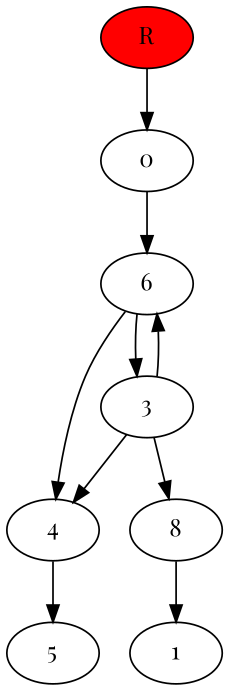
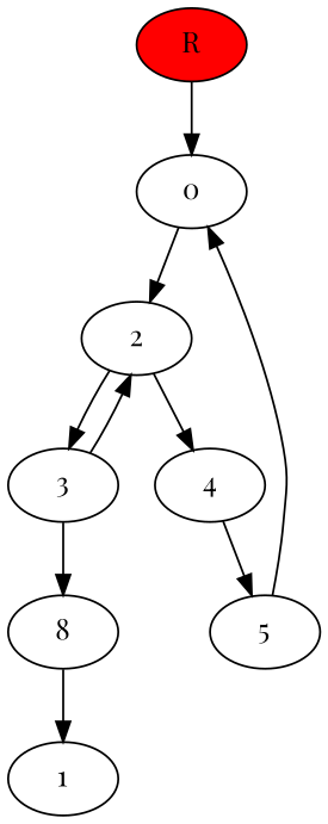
  digraph {
    fontname="Playfair Display"
    node [fontname="Playfair Display"]
    edge [fontname="Playfair Display"]
    n1 [label=0]
-   6
+   6 [label=2]
    3
    4
    8
    5
    1
    R [fillcolor="#ff0000" style=filled]
    n1 -> 6
    6 -> 3
    6 -> 4
    3 -> 6
-   3 -> 4
    3 -> 8
    4 -> 5
    8 -> 1
+   5 -> n1
    R -> n1
  }
